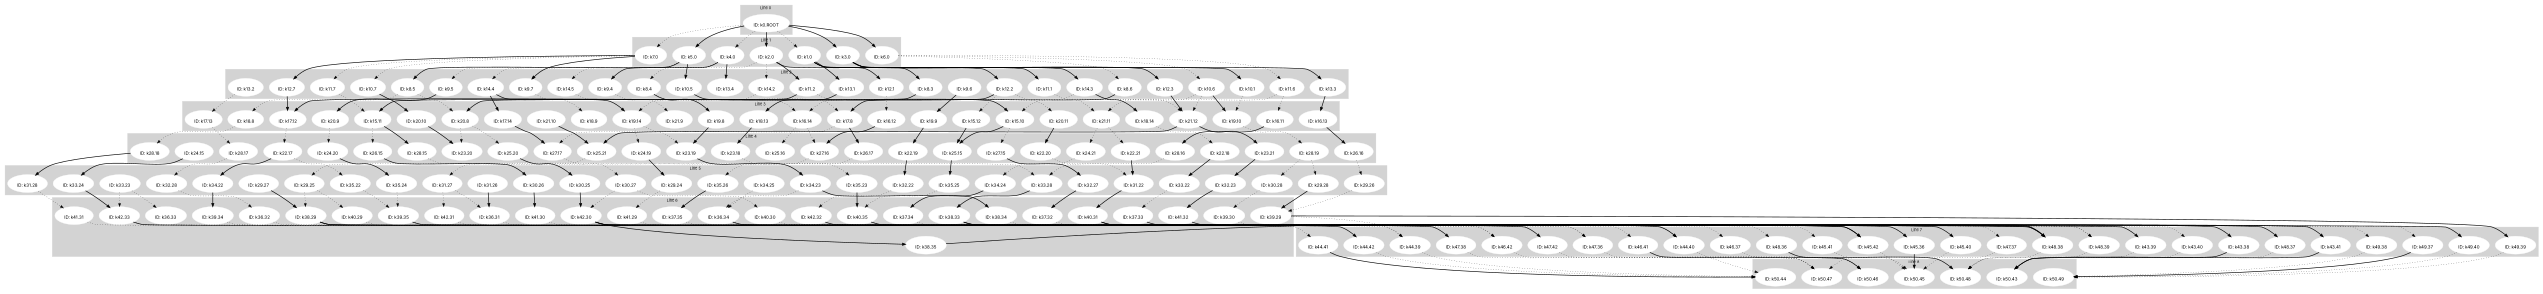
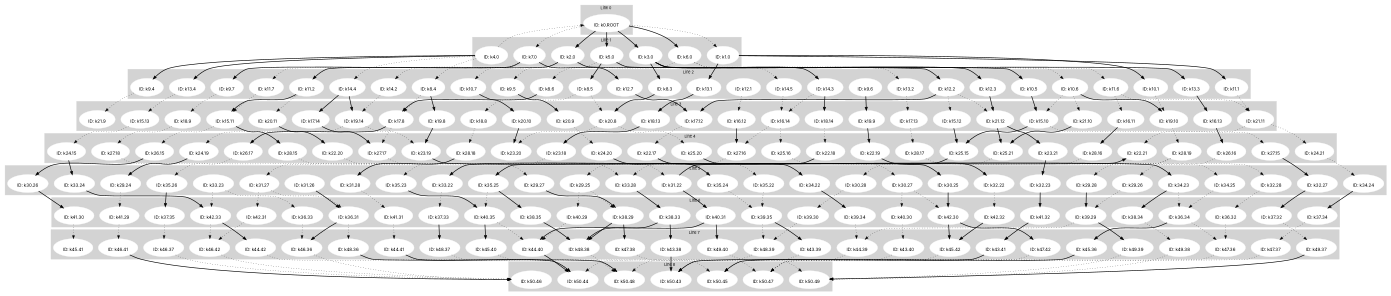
  digraph {
    compound="true "
    fontname=Inter
    node [color=white fontname=Inter style=filled]
    edge [fontname=Inter style=dotted]
    n1 [label=<<BR /> ID: k6.0 <BR />>]
    n2 [label=<<BR /> ID: k3.0 <BR />>]
    n3 [label=<<BR /> ID: k2.0 <BR />>]
    n4 [label=<<BR /> ID: k1.0 <BR />>]
    n5 [label=<<BR /> ID: k4.0 <BR />>]
    n6 [label=<<BR /> ID: k5.0 <BR />>]
    n7 [label=<<BR /> ID: k7.0 <BR />>]
    n8 [label=<<BR /> ID: k0.ROOT <BR />>]
    n9 [label=<<BR /> ID: k14.5 <BR />>]
    n10 [label=<<BR /> ID: k14.4 <BR />>]
    n11 [label=<<BR /> ID: k10.7 <BR />>]
    n12 [label=<<BR /> ID: k8.4 <BR />>]
    n13 [label=<<BR /> ID: k12.2 <BR />>]
    n14 [label=<<BR /> ID: k11.7 <BR />>]
    n15 [label=<<BR /> ID: k13.1 <BR />>]
    n16 [label=<<BR /> ID: k9.5 <BR />>]
    n17 [label=<<BR /> ID: k10.6 <BR />>]
    n18 [label=<<BR /> ID: k9.6 <BR />>]
    n19 [label=<<BR /> ID: k14.2 <BR />>]
    n20 [label=<<BR /> ID: k12.1 <BR />>]
    n21 [label=<<BR /> ID: k8.3 <BR />>]
    n22 [label=<<BR /> ID: k14.3 <BR />>]
    n23 [label=<<BR /> ID: k13.3 <BR />>]
    n24 [label=<<BR /> ID: k13.4 <BR />>]
    n25 [label=<<BR /> ID: k10.5 <BR />>]
    n26 [label=<<BR /> ID: k9.7 <BR />>]
    n27 [label=<<BR /> ID: k11.1 <BR />>]
    n28 [label=<<BR /> ID: k12.3 <BR />>]
    n29 [label=<<BR /> ID: k8.6 <BR />>]
    n30 [label=<<BR /> ID: k9.4 <BR />>]
    n31 [label=<<BR /> ID: k13.2 <BR />>]
    n32 [label=<<BR /> ID: k8.5 <BR />>]
    n33 [label=<<BR /> ID: k11.2 <BR />>]
    n34 [label=<<BR /> ID: k10.1 <BR />>]
    n35 [label=<<BR /> ID: k12.7 <BR />>]
    n36 [label=<<BR /> ID: k11.6 <BR />>]
    n37 [label=<<BR /> ID: k21.9 <BR />>]
    n38 [label=<<BR /> ID: k19.9 <BR />>]
    n39 [label=<<BR /> ID: k18.14 <BR />>]
    n40 [label=<<BR /> ID: k15.10 <BR />>]
    n41 [label=<<BR /> ID: k18.9 <BR />>]
    n42 [label=<<BR /> ID: k18.8 <BR />>]
    n43 [label=<<BR /> ID: k16.11 <BR />>]
    n44 [label=<<BR /> ID: k17.8 <BR />>]
+   n45 [label=<<BR /> ID: k15.13 <BR />>]
    n46 [label=<<BR /> ID: k16.14 <BR />>]
    n47 [label=<<BR /> ID: k21.12 <BR />>]
    n48 [label=<<BR /> ID: k19.14 <BR />>]
    n49 [label=<<BR /> ID: k19.10 <BR />>]
    n50 [label=<<BR /> ID: k17.14 <BR />>]
    n51 [label=<<BR /> ID: k17.13 <BR />>]
    n52 [label=<<BR /> ID: k21.11 <BR />>]
    n53 [label=<<BR /> ID: k15.11 <BR />>]
    n54 [label=<<BR /> ID: k20.11 <BR />>]
    n55 [label=<<BR /> ID: k20.10 <BR />>]
    n56 [label=<<BR /> ID: k16.12 <BR />>]
    n57 [label=<<BR /> ID: k15.12 <BR />>]
    n58 [label=<<BR /> ID: k19.8 <BR />>]
    n59 [label=<<BR /> ID: k16.13 <BR />>]
    n60 [label=<<BR /> ID: k21.10 <BR />>]
    n61 [label=<<BR /> ID: k18.13 <BR />>]
    n62 [label=<<BR /> ID: k20.8 <BR />>]
    n63 [label=<<BR /> ID: k17.12 <BR />>]
    n64 [label=<<BR /> ID: k20.9 <BR />>]
    n65 [label=<<BR /> ID: k28.15 <BR />>]
    n66 [label=<<BR /> ID: k28.19 <BR />>]
    n67 [label=<<BR /> ID: k27.15 <BR />>]
    n68 [label=<<BR /> ID: k23.20 <BR />>]
    n69 [label=<<BR /> ID: k22.21 <BR />>]
    n70 [label=<<BR /> ID: k27.17 <BR />>]
    n71 [label=<<BR /> ID: k24.19 <BR />>]
    n72 [label=<<BR /> ID: k25.15 <BR />>]
    n73 [label=<<BR /> ID: k27.16 <BR />>]
    n74 [label=<<BR /> ID: k22.19 <BR />>]
    n75 [label=<<BR /> ID: k26.17 <BR />>]
    n76 [label=<<BR /> ID: k22.18 <BR />>]
    n77 [label=<<BR /> ID: k26.15 <BR />>]
    n78 [label=<<BR /> ID: k25.20 <BR />>]
    n79 [label=<<BR /> ID: k23.18 <BR />>]
    n80 [label=<<BR /> ID: k26.16 <BR />>]
    n81 [label=<<BR /> ID: k22.17 <BR />>]
    n82 [label=<<BR /> ID: k22.20 <BR />>]
    n83 [label=<<BR /> ID: k25.21 <BR />>]
    n84 [label=<<BR /> ID: k25.16 <BR />>]
    n85 [label=<<BR /> ID: k28.16 <BR />>]
    n86 [label=<<BR /> ID: k24.15 <BR />>]
    n87 [label=<<BR /> ID: k23.21 <BR />>]
    n88 [label=<<BR /> ID: k28.17 <BR />>]
+   n89 [label=<<BR /> ID: k27.18 <BR />>]
    n90 [label=<<BR /> ID: k28.18 <BR />>]
    n91 [label=<<BR /> ID: k24.21 <BR />>]
    n92 [label=<<BR /> ID: k23.19 <BR />>]
    n93 [label=<<BR /> ID: k24.20 <BR />>]
    n94 [label=<<BR /> ID: k35.23 <BR />>]
    n95 [label=<<BR /> ID: k33.22 <BR />>]
    n96 [label=<<BR /> ID: k29.24 <BR />>]
    n97 [label=<<BR /> ID: k31.22 <BR />>]
    n98 [label=<<BR /> ID: k31.28 <BR />>]
    n99 [label=<<BR /> ID: k34.22 <BR />>]
    n100 [label=<<BR /> ID: k30.27 <BR />>]
    n101 [label=<<BR /> ID: k34.25 <BR />>]
    n102 [label=<<BR /> ID: k33.28 <BR />>]
    n103 [label=<<BR /> ID: k30.25 <BR />>]
    n104 [label=<<BR /> ID: k34.24 <BR />>]
    n105 [label=<<BR /> ID: k30.26 <BR />>]
    n106 [label=<<BR /> ID: k30.28 <BR />>]
    n107 [label=<<BR /> ID: k29.25 <BR />>]
    n108 [label=<<BR /> ID: k29.28 <BR />>]
    n109 [label=<<BR /> ID: k35.22 <BR />>]
    n110 [label=<<BR /> ID: k33.23 <BR />>]
    n111 [label=<<BR /> ID: k35.26 <BR />>]
    n112 [label=<<BR /> ID: k35.24 <BR />>]
    n113 [label=<<BR /> ID: k29.27 <BR />>]
    n114 [label=<<BR /> ID: k35.25 <BR />>]
    n115 [label=<<BR /> ID: k31.27 <BR />>]
    n116 [label=<<BR /> ID: k32.28 <BR />>]
    n117 [label=<<BR /> ID: k32.27 <BR />>]
    n118 [label=<<BR /> ID: k34.23 <BR />>]
    n119 [label=<<BR /> ID: k32.22 <BR />>]
    n120 [label=<<BR /> ID: k33.24 <BR />>]
    n121 [label=<<BR /> ID: k31.26 <BR />>]
    n122 [label=<<BR /> ID: k29.26 <BR />>]
    n123 [label=<<BR /> ID: k32.23 <BR />>]
    n124 [label=<<BR /> ID: k37.35 <BR />>]
    n125 [label=<<BR /> ID: k42.33 <BR />>]
    n126 [label=<<BR /> ID: k38.34 <BR />>]
    n127 [label=<<BR /> ID: k42.31 <BR />>]
    n128 [label=<<BR /> ID: k38.35 <BR />>]
    n129 [label=<<BR /> ID: k37.34 <BR />>]
    n130 [label=<<BR /> ID: k41.32 <BR />>]
    n131 [label=<<BR /> ID: k36.32 <BR />>]
    n132 [label=<<BR /> ID: k39.29 <BR />>]
    n133 [label=<<BR /> ID: k39.30 <BR />>]
    n134 [label=<<BR /> ID: k39.35 <BR />>]
    n135 [label=<<BR /> ID: k41.29 <BR />>]
    n136 [label=<<BR /> ID: k42.30 <BR />>]
    n137 [label=<<BR /> ID: k37.32 <BR />>]
    n138 [label=<<BR /> ID: k40.35 <BR />>]
    n139 [label=<<BR /> ID: k36.33 <BR />>]
    n140 [label=<<BR /> ID: k40.29 <BR />>]
    n141 [label=<<BR /> ID: k37.33 <BR />>]
    n142 [label=<<BR /> ID: k40.31 <BR />>]
    n143 [label=<<BR /> ID: k38.33 <BR />>]
    n144 [label=<<BR /> ID: k36.31 <BR />>]
    n145 [label=<<BR /> ID: k39.34 <BR />>]
    n146 [label=<<BR /> ID: k40.30 <BR />>]
    n147 [label=<<BR /> ID: k41.31 <BR />>]
    n148 [label=<<BR /> ID: k42.32 <BR />>]
    n149 [label=<<BR /> ID: k36.34 <BR />>]
    n150 [label=<<BR /> ID: k41.30 <BR />>]
    n151 [label=<<BR /> ID: k38.29 <BR />>]
    n152 [label=<<BR /> ID: k49.40 <BR />>]
    n153 [label=<<BR /> ID: k49.39 <BR />>]
    n154 [label=<<BR /> ID: k47.42 <BR />>]
    n155 [label=<<BR /> ID: k44.39 <BR />>]
    n156 [label=<<BR /> ID: k46.42 <BR />>]
    n157 [label=<<BR /> ID: k43.39 <BR />>]
    n158 [label=<<BR /> ID: k46.41 <BR />>]
    n159 [label=<<BR /> ID: k47.38 <BR />>]
    n160 [label=<<BR /> ID: k44.40 <BR />>]
    n161 [label=<<BR /> ID: k45.42 <BR />>]
    n162 [label=<<BR /> ID: k49.37 <BR />>]
    n163 [label=<<BR /> ID: k43.38 <BR />>]
    n164 [label=<<BR /> ID: k43.41 <BR />>]
    n165 [label=<<BR /> ID: k49.38 <BR />>]
    n166 [label=<<BR /> ID: k47.37 <BR />>]
    n167 [label=<<BR /> ID: k48.36 <BR />>]
    n168 [label=<<BR /> ID: k45.40 <BR />>]
+   n169 [label=<<BR /> ID: k46.36 <BR />>]
    n170 [label=<<BR /> ID: k48.39 <BR />>]
    n171 [label=<<BR /> ID: k48.37 <BR />>]
    n172 [label=<<BR /> ID: k45.36 <BR />>]
    n173 [label=<<BR /> ID: k44.41 <BR />>]
    n174 [label=<<BR /> ID: k47.36 <BR />>]
    n175 [label=<<BR /> ID: k45.41 <BR />>]
    n176 [label=<<BR /> ID: k43.40 <BR />>]
    n177 [label=<<BR /> ID: k44.42 <BR />>]
    n178 [label=<<BR /> ID: k48.38 <BR />>]
    n179 [label=<<BR /> ID: k46.37 <BR />>]
    n180 [label=<<BR /> ID: k50.43 <BR />>]
    n181 [label=<<BR /> ID: k50.48 <BR />>]
    n182 [label=<<BR /> ID: k50.44 <BR />>]
    n183 [label=<<BR /> ID: k50.47 <BR />>]
    n184 [label=<<BR /> ID: k50.49 <BR />>]
    n185 [label=<<BR /> ID: k50.46 <BR />>]
    n186 [label=<<BR /> ID: k50.45 <BR />>]
    subgraph cluster_1 {
      color=lightgrey
      fontsize=12
      label="Line 1 "
      style=filled
      n1
      n2
      n3
      n4
      n5
      n6
      n7
    }
    subgraph cluster_2 {
      color=lightgrey
      fontsize=12
      label="Line 0 "
      style=filled
      n8
    }
    subgraph cluster_3 {
      color=lightgrey
      fontsize=12
      label="Line 2 "
      style=filled
      n9
      n10
      n11
      n12
      n13
      n14
      n15
      n16
      n17
      n18
      n19
      n20
      n21
      n22
      n23
      n24
      n25
      n26
      n27
      n28
      n29
      n30
      n31
      n32
      n33
      n34
      n35
      n36
    }
    subgraph cluster_4 {
      color=lightgrey
      fontsize=12
      label="Line 3 "
      style=filled
      n37
      n38
      n39
      n40
      n41
      n42
      n43
      n44
+     n45
      n46
      n47
      n48
      n49
      n50
      n51
      n52
      n53
      n54
      n55
      n56
      n57
      n58
      n59
      n60
      n61
      n62
      n63
      n64
    }
    subgraph cluster_5 {
      color=lightgrey
      fontsize=12
      label="Line 4 "
      style=filled
      n65
      n66
      n67
      n68
      n69
      n70
      n71
      n72
      n73
      n74
      n75
      n76
      n77
      n78
      n79
      n80
      n81
      n82
      n83
      n84
      n85
      n86
      n87
      n88
+     n89
      n90
      n91
      n92
      n93
    }
    subgraph cluster_6 {
      color=lightgrey
      fontsize=12
      label="Line 5 "
      style=filled
      n94
      n95
      n96
      n97
      n98
      n99
      n100
      n101
      n102
      n103
      n104
      n105
      n106
      n107
      n108
      n109
      n110
      n111
      n112
      n113
      n114
      n115
      n116
      n117
      n118
      n119
      n120
      n121
      n122
      n123
    }
    subgraph cluster_7 {
      color=lightgrey
      fontsize=12
      label="Line 6 "
      style=filled
      n124
      n125
      n126
      n127
      n128
      n129
      n130
      n131
      n132
      n133
      n134
      n135
      n136
      n137
      n138
      n139
      n140
      n141
      n142
      n143
      n144
      n145
      n146
      n147
      n148
      n149
      n150
      n151
    }
    subgraph cluster_8 {
      color=lightgrey
      fontsize=12
      label="Line 7 "
      style=filled
      n152
      n153
      n154
      n155
      n156
      n157
      n158
      n159
      n160
      n161
      n162
      n163
      n164
      n165
      n166
      n167
      n168
+     n169
      n170
      n171
      n172
      n173
      n174
      n175
      n176
      n177
      n178
      n179
    }
    subgraph cluster_9 {
      color=lightgrey
      fontsize=12
      label="Line 8 "
      style=filled
      n180
      n181
      n182
      n183
      n184
      n185
      n186
    }
    n1 -> n17
    n1 -> n29
    n1 -> n36
    n2 -> n21 [style=bold]
    n2 -> n22 [style=bold]
    n2 -> n23 [style=bold]
    n2 -> n28 [style=bold]
    n3 -> n13 [style=bold]
    n3 -> n19
-   n3 -> n26
+   n3 -> n31
    n3 -> n33 [style=bold]
    n4 -> n15 [style=bold]
-   n4 -> n20 [style=bold]
    n4 -> n27 [style=bold]
    n4 -> n34 [style=bold]
    n5 -> n10
    n5 -> n12
    n5 -> n24 [style=bold]
    n5 -> n30 [style=bold]
    n6 -> n9
    n6 -> n16
    n6 -> n25 [style=bold]
    n6 -> n32 [style=bold]
    n7 -> n11
    n7 -> n14
    n7 -> n26 [style=bold]
    n7 -> n35 [style=bold]
    n8 -> n1 [style=bold]
    n8 -> n2 [style=bold]
    n8 -> n3 [style=bold]
    n8 -> n4
-   n8 -> n5
+   n5 -> n8
    n8 -> n6 [style=bold]
    n8 -> n7
    n9 -> n46
    n10 -> n48 [style=bold]
    n10 -> n50 [style=bold]
    n11 -> n55 [style=bold]
    n12 -> n44
    n12 -> n58 [style=bold]
    n13 -> n47
    n13 -> n57
    n13 -> n63 [style=bold]
    n14 -> n53
    n15 -> n61 [style=bold]
    n16 -> n64 [style=bold]
    n17 -> n40
    n17 -> n49 [style=bold]
-   n17 -> n47
+   n17 -> n60
    n18 -> n38 [style=bold]
    n19 -> n48
    n20 -> n56
    n21 -> n62 [style=bold]
    n22 -> n39 [style=bold]
    n22 -> n46
    n23 -> n59 [style=bold]
+   n24 -> n45
    n25 -> n40 [style=bold]
    n26 -> n41
    n27 -> n52
    n28 -> n47 [style=bold]
    n29 -> n44 [style=bold]
    n30 -> n37
    n31 -> n51
    n32 -> n42
    n32 -> n62
    n33 -> n53 [style=bold]
    n33 -> n54
    n34 -> n49
    n35 -> n63 [style=bold]
    n36 -> n43
    n36 -> n52
    n38 -> n74 [style=bold]
    n39 -> n76
    n40 -> n67
    n40 -> n72 [style=bold]
+   n41 -> n89
    n42 -> n90
    n43 -> n85 [style=bold]
    n44 -> n70
    n44 -> n75 [style=bold]
+   n45 -> n86
    n46 -> n73
    n46 -> n84
    n47 -> n83 [style=bold]
    n47 -> n87 [style=bold]
    n48 -> n71
    n48 -> n92
    n49 -> n66
    n50 -> n70 [style=bold]
    n51 -> n88
    n52 -> n69
    n52 -> n91
    n53 -> n65 [style=bold]
    n53 -> n77
    n54 -> n82 [style=bold]
    n55 -> n68 [style=bold]
    n56 -> n73 [style=bold]
    n57 -> n72 [style=bold]
    n58 -> n92 [style=bold]
    n59 -> n80 [style=bold]
    n60 -> n83 [style=bold]
    n61 -> n79 [style=bold]
    n62 -> n68
    n62 -> n78
    n63 -> n81
    n64 -> n93
    n65 -> n102
    n66 -> n106
    n66 -> n108
    n67 -> n117 [style=bold]
-   n69 -> n97 [style=bold]
+   n97 -> n69 [style=bold]
    n70 -> n100
    n71 -> n96 [style=bold]
    n72 -> n114 [style=bold]
    n73 -> n115
    n74 -> n119 [style=bold]
    n75 -> n111
    n76 -> n95 [style=bold]
    n77 -> n105 [style=bold]
    n78 -> n103 [style=bold]
    n79 -> n94
    n80 -> n122
    n81 -> n99 [style=bold]
    n81 -> n109
    n82 -> n97
    n83 -> n107
+   n84 -> n101
    n85 -> n102
    n86 -> n120 [style=bold]
    n87 -> n123 [style=bold]
    n88 -> n116
+   n89 -> n113
    n90 -> n98 [style=bold]
    n91 -> n104
    n92 -> n118 [style=bold]
    n93 -> n112 [style=bold]
    n94 -> n138 [style=bold]
    n95 -> n141
    n96 -> n135
    n97 -> n142 [style=bold]
    n98 -> n147
    n99 -> n145 [style=bold]
    n100 -> n136
    n100 -> n146
    n101 -> n149
    n102 -> n143 [style=bold]
    n103 -> n136 [style=bold]
    n104 -> n129 [style=bold]
    n105 -> n150 [style=bold]
    n106 -> n133
    n107 -> n140
    n107 -> n151
    n108 -> n132 [style=bold]
    n109 -> n134
    n110 -> n125
    n110 -> n139
    n111 -> n124 [style=bold]
    n112 -> n134
    n113 -> n151 [style=bold]
-   n136 -> n128 [style=bold]
+   n114 -> n128 [style=bold]
    n114 -> n138
    n115 -> n127
    n115 -> n144
    n116 -> n131
    n117 -> n137 [style=bold]
    n118 -> n126 [style=bold]
    n118 -> n149
    n119 -> n148
    n120 -> n125 [style=bold]
    n121 -> n144 [style=bold]
    n122 -> n132
    n123 -> n130 [style=bold]
    n124 -> n179
    n125 -> n156
    n125 -> n177 [style=bold]
    n126 -> n165
    n127 -> n156
    n128 -> n178 [style=bold]
    n129 -> n166
    n130 -> n164 [style=bold]
    n131 -> n174
    n132 -> n153 [style=bold]
    n132 -> n155
    n133 -> n170
    n134 -> n157 [style=bold]
    n134 -> n170
    n135 -> n158
    n136 -> n154 [style=bold]
    n136 -> n161 [style=bold]
    n137 -> n162
    n138 -> n160
    n138 -> n168 [style=bold]
+   n139 -> n169
    n140 -> n160
    n141 -> n171 [style=bold]
    n142 -> n152 [style=bold]
    n142 -> n160 [style=bold]
    n143 -> n163 [style=bold]
    n143 -> n178 [style=bold]
    n144 -> n167
+   n144 -> n169 [style=bold]
    n145 -> n155
    n146 -> n176
    n147 -> n173
    n148 -> n161 [style=bold]
    n149 -> n172 [style=bold]
    n149 -> n174
    n150 -> n175
    n151 -> n159 [style=bold]
    n151 -> n178 [style=bold]
    n152 -> n184
    n153 -> n184
    n154 -> n183
    n155 -> n182
    n156 -> n185
    n157 -> n180
    n158 -> n185 [style=bold]
    n159 -> n183
-   n160 -> n182
+   n160 -> n182 [style=bold]
    n161 -> n186
    n162 -> n184 [style=bold]
    n163 -> n180 [style=bold]
    n164 -> n180 [style=bold]
    n165 -> n184
    n166 -> n183
    n167 -> n181 [style=bold]
    n168 -> n186
+   n169 -> n185
    n170 -> n181
    n171 -> n181
    n172 -> n186 [style=bold]
    n173 -> n182 [style=bold]
    n174 -> n183
-   n175 -> n186
    n176 -> n180
    n177 -> n182
    n178 -> n181
    n179 -> n185
  }
